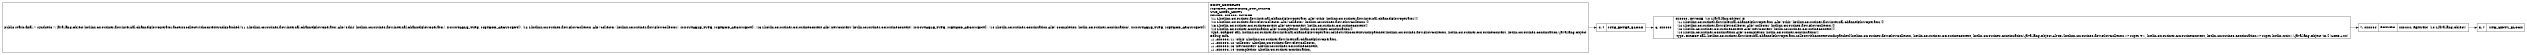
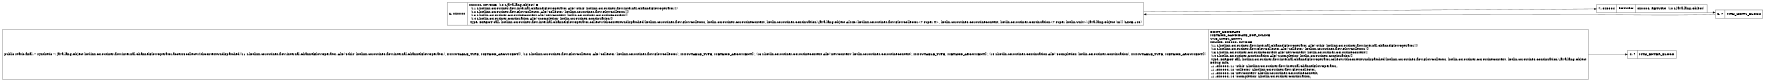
  digraph {
    rankdir=LR
    node [shape=record]
    n1 [label="{4\:\ ?|MTH_ENTER_BLOCK\l}"]
    n2 [label="{6\:\ 0x0000|0x0000: INVOKE  (r0 I:java.lang.Object) = \l  (r1 I:kotlinx.coroutines.flow.internal.ChannelFlowOperator A[D('$this' kotlinx.coroutines.flow.internal.ChannelFlowOperator)])\l  (r2 I:kotlinx.coroutines.flow.FlowCollector A[D('collector' kotlinx.coroutines.flow.FlowCollector)])\l  (r3 I:kotlin.coroutines.CoroutineContext A[D('newContext' kotlin.coroutines.CoroutineContext)])\l  (r4 I:kotlin.coroutines.Continuation A[D('$completion' kotlin.coroutines.Continuation)])\l type: DIRECT call: kotlinx.coroutines.flow.internal.ChannelFlowOperator.collectWithContextUndispatched(kotlinx.coroutines.flow.FlowCollector, kotlin.coroutines.CoroutineContext, kotlin.coroutines.Continuation):java.lang.Object A[MD:(kotlinx.coroutines.flow.FlowCollector\<? super T\>, kotlin.coroutines.CoroutineContext, kotlin.coroutines.Continuation\<? super kotlin.Unit\>):java.lang.Object (m)] (LINE:140)\l}"]
    n3 [label="{7\:\ 0x0004|RETURN\l|0x0004: RETURN  (r0 I:java.lang.Object) \l}"]
    n4 [label="{5\:\ ?|MTH_HINTS_BLOCK\l}"]
    n5 [label="{public static final \/* synthetic *\/ java.lang.Object kotlinx.coroutines.flow.internal.ChannelFlowOperator.access$collectWithContextUndispatched((r1 I:kotlinx.coroutines.flow.internal.ChannelFlowOperator A[D('$this' kotlinx.coroutines.flow.internal.ChannelFlowOperator), IMMUTABLE_TYPE, METHOD_ARGUMENT]), (r2 I:kotlinx.coroutines.flow.FlowCollector A[D('collector' kotlinx.coroutines.flow.FlowCollector), IMMUTABLE_TYPE, METHOD_ARGUMENT]), (r3 I:kotlin.coroutines.CoroutineContext A[D('newContext' kotlin.coroutines.CoroutineContext), IMMUTABLE_TYPE, METHOD_ARGUMENT]), (r4 I:kotlin.coroutines.Continuation A[D('$completion' kotlin.coroutines.Continuation), IMMUTABLE_TYPE, METHOD_ARGUMENT]))  | DONT_GENERATE\lMETHOD_CANDIDATE_FOR_INLINE\lUSE_LINES_HINTS\lINLINE: 0x0000: INVOKE  \l  (r1 I:kotlinx.coroutines.flow.internal.ChannelFlowOperator A[D('$this' kotlinx.coroutines.flow.internal.ChannelFlowOperator)])\l  (r2 I:kotlinx.coroutines.flow.FlowCollector A[D('collector' kotlinx.coroutines.flow.FlowCollector)])\l  (r3 I:kotlin.coroutines.CoroutineContext A[D('newContext' kotlin.coroutines.CoroutineContext)])\l  (r4 I:kotlin.coroutines.Continuation A[D('$completion' kotlin.coroutines.Continuation)])\l type: DIRECT call: kotlinx.coroutines.flow.internal.ChannelFlowOperator.collectWithContextUndispatched(kotlinx.coroutines.flow.FlowCollector, kotlin.coroutines.CoroutineContext, kotlin.coroutines.Continuation):java.lang.Object\lDebug Info:\l  \-1 \-0x0004: r1 '$this' Lkotlinx\/coroutines\/flow\/internal\/ChannelFlowOperator;\l  \-1 \-0x0004: r2 'collector' Lkotlinx\/coroutines\/flow\/FlowCollector;\l  \-1 \-0x0004: r3 'newContext' Lkotlin\/coroutines\/CoroutineContext;\l  \-1 \-0x0004: r4 '$completion' Lkotlin\/coroutines\/Continuation;\l}"]
-   n1 -> n2
+   n4 -> n2
    n2 -> n3
    n3 -> n4
    n5 -> n1
  }
